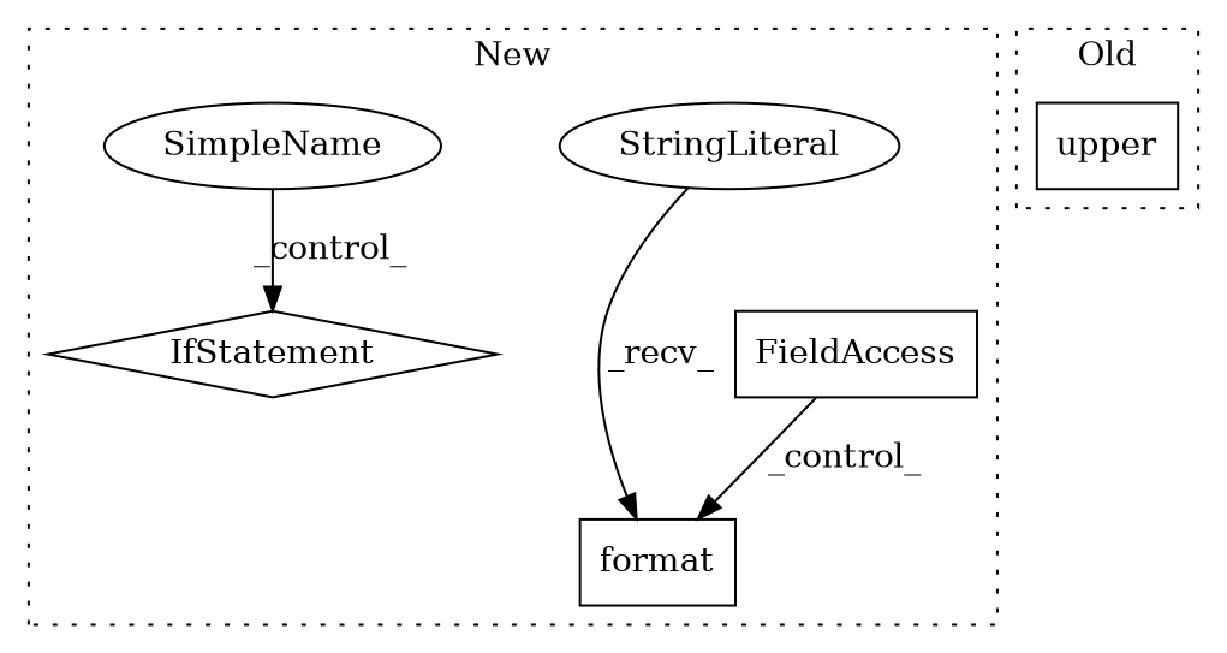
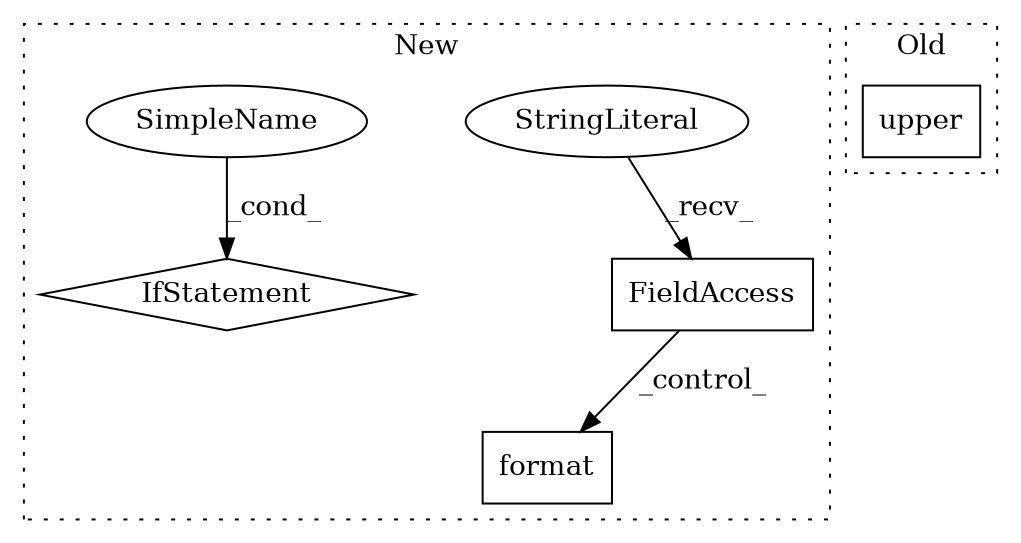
  digraph {
    node [a=32 shape=box]
    n1 [l="7,1" label=format s="4017,4042"]
    n2 [a=45 l=38 label=StringLiteral s=3978 shape=ellipse]
    n3 [a=22 l=18 label=FieldAccess s=4024]
    n4 [a=25 l="4,2" label=IfStatement s="3725,3759" shape=diamond]
    n5 [a=42 label=SimpleName shape=ellipse]
    n6 [l=7 label=upper s=4140]
    subgraph cluster_1 {
      label=New
      style=dotted
      n1
      n2
      n3
      n4
      n5
    }
    subgraph cluster_2 {
      label=Old
      style=dotted
      n6
    }
-   n2 -> n1 [label=_recv_]
+   n2 -> n3 [label=_recv_]
    n3 -> n1 [label=_control_]
-   n5 -> n4 [label=_control_]
+   n5 -> n4 [label=_cond_]
  }
